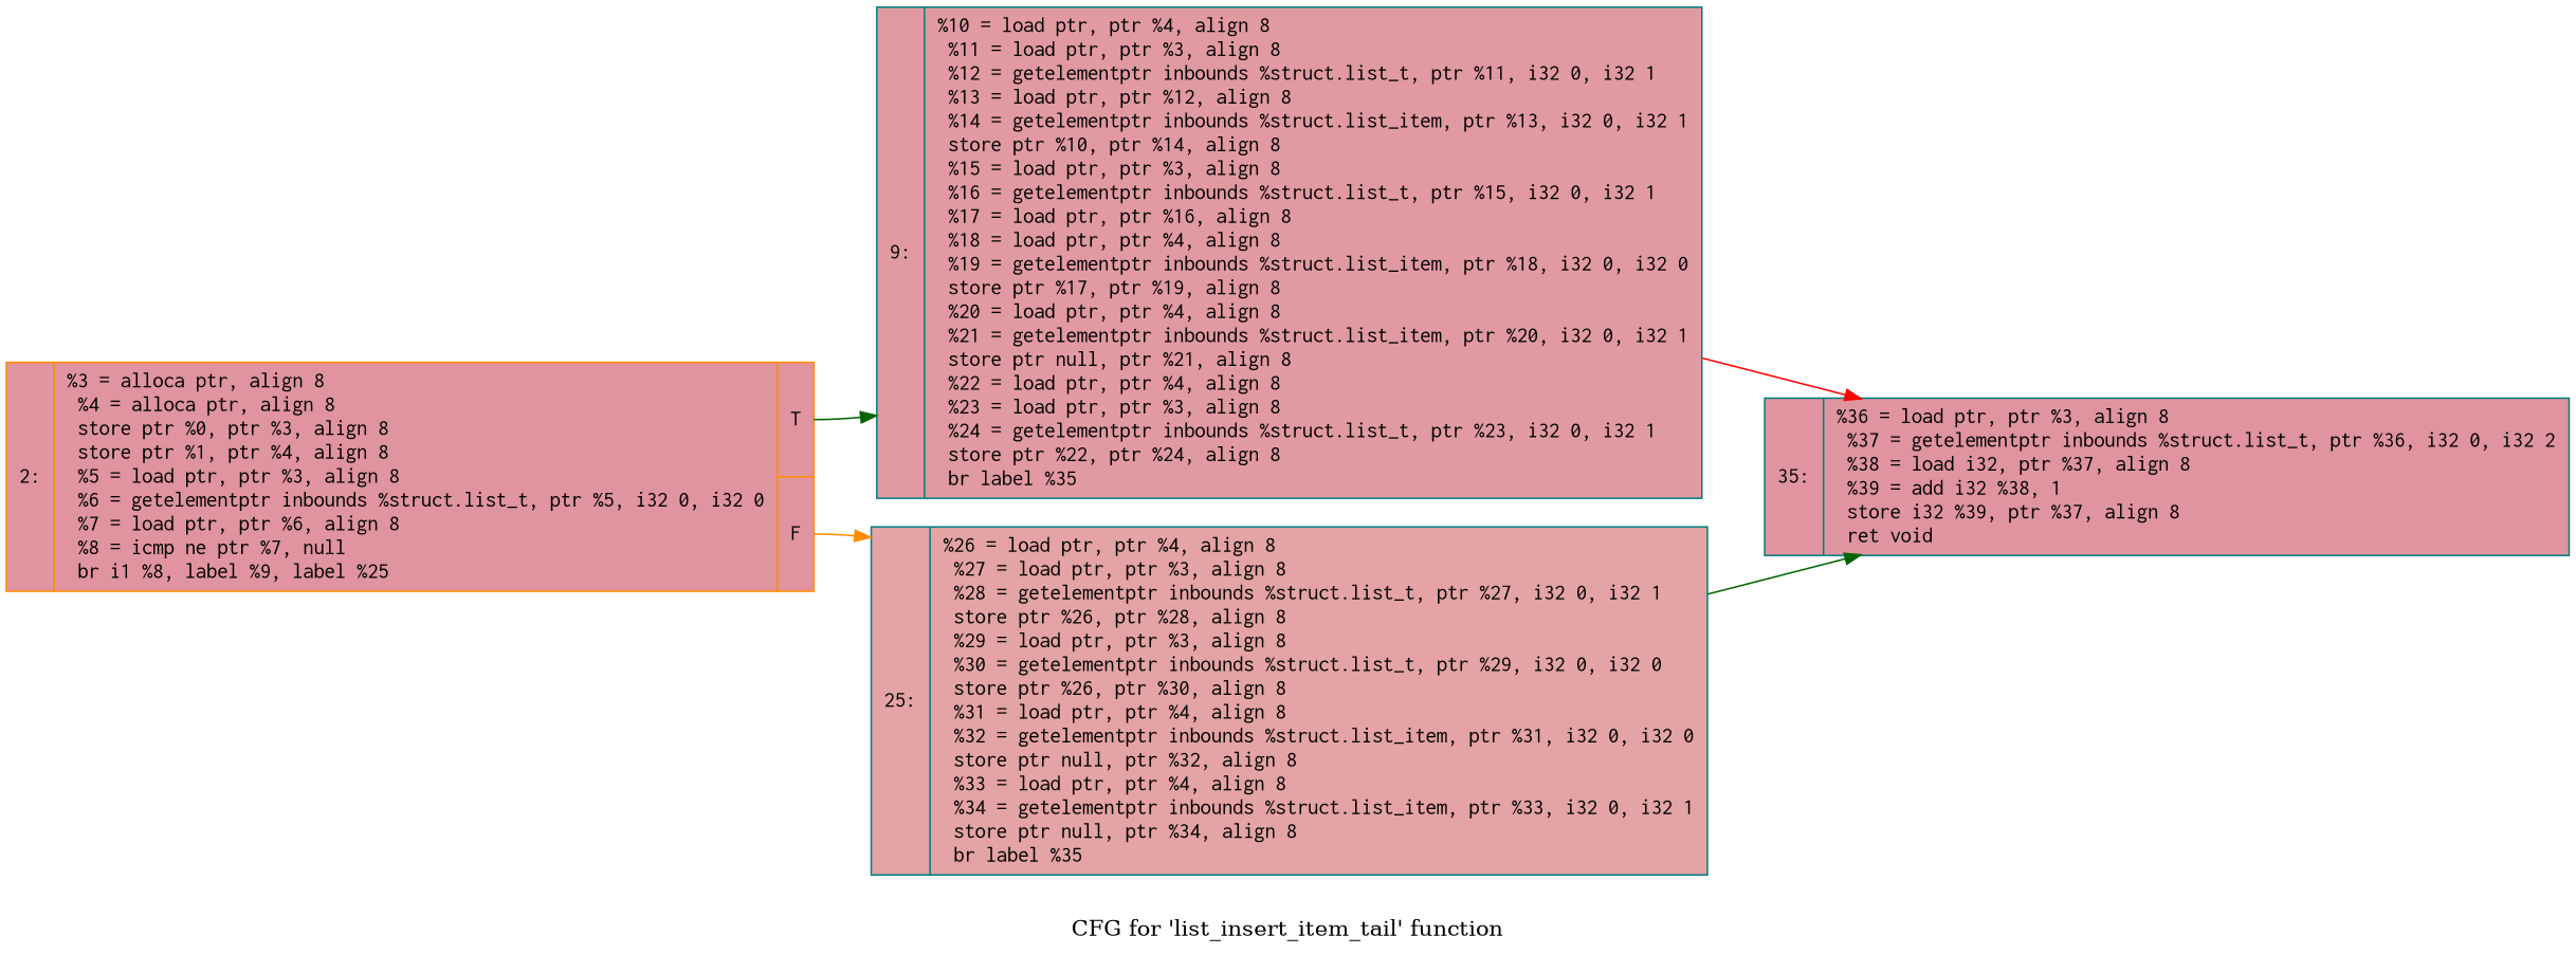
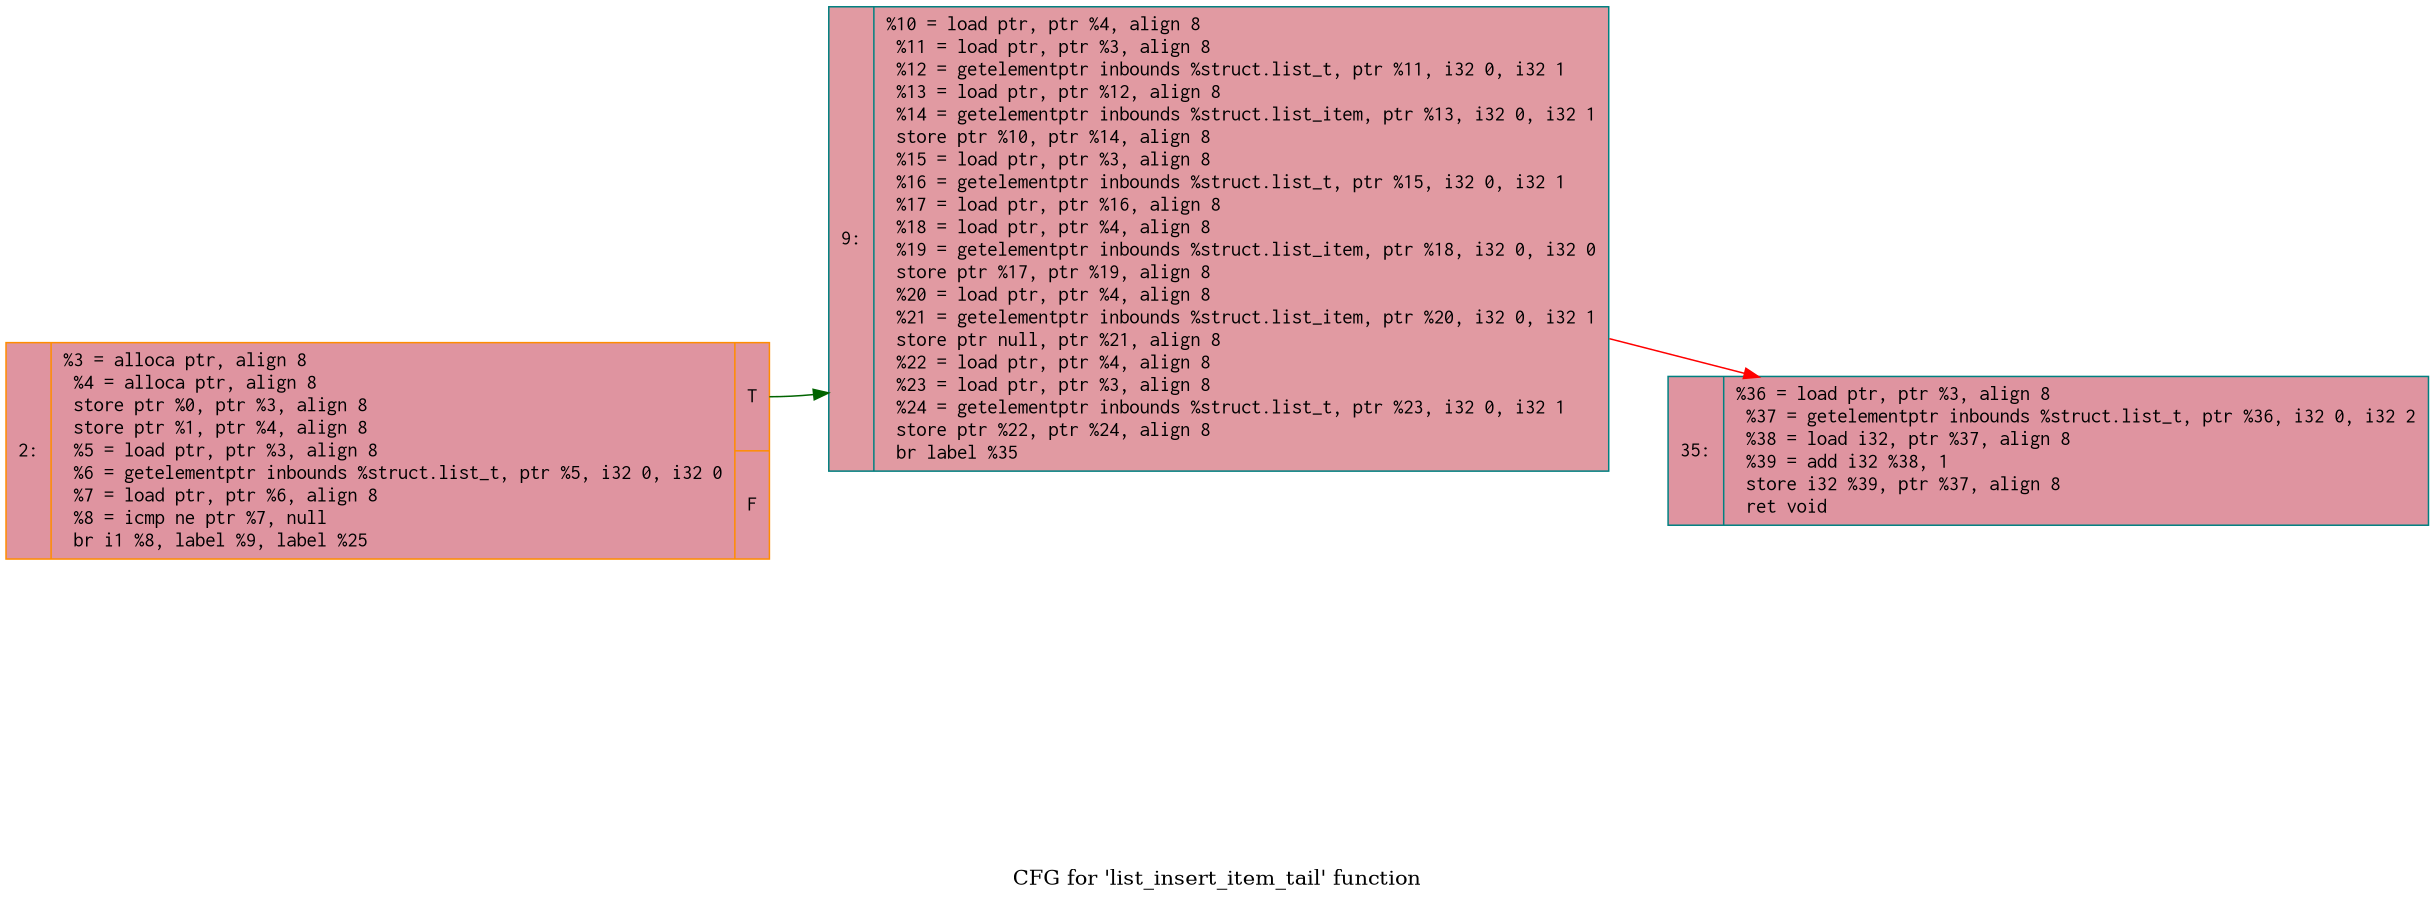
  digraph {
    label="CFG for 'list_insert_item_tail' function"
    rankdir=LR
    node [color=teal fillcolor="#b70d2870" fontname=Courier shape=record style=filled]
    edge [color=darkgreen]
    n1 [color=darkorange label="{2:\l|  %3 = alloca ptr, align 8\l  %4 = alloca ptr, align 8\l  store ptr %0, ptr %3, align 8\l  store ptr %1, ptr %4, align 8\l  %5 = load ptr, ptr %3, align 8\l  %6 = getelementptr inbounds %struct.list_t, ptr %5, i32 0, i32 0\l  %7 = load ptr, ptr %6, align 8\l  %8 = icmp ne ptr %7, null\l  br i1 %8, label %9, label %25\l|{<s0>T|<s1>F}}"]
    n2 [fillcolor="#bb1b2c70" label="{9:\l|  %10 = load ptr, ptr %4, align 8\l  %11 = load ptr, ptr %3, align 8\l  %12 = getelementptr inbounds %struct.list_t, ptr %11, i32 0, i32 1\l  %13 = load ptr, ptr %12, align 8\l  %14 = getelementptr inbounds %struct.list_item, ptr %13, i32 0, i32 1\l  store ptr %10, ptr %14, align 8\l  %15 = load ptr, ptr %3, align 8\l  %16 = getelementptr inbounds %struct.list_t, ptr %15, i32 0, i32 1\l  %17 = load ptr, ptr %16, align 8\l  %18 = load ptr, ptr %4, align 8\l  %19 = getelementptr inbounds %struct.list_item, ptr %18, i32 0, i32 0\l  store ptr %17, ptr %19, align 8\l  %20 = load ptr, ptr %4, align 8\l  %21 = getelementptr inbounds %struct.list_item, ptr %20, i32 0, i32 1\l  store ptr null, ptr %21, align 8\l  %22 = load ptr, ptr %4, align 8\l  %23 = load ptr, ptr %3, align 8\l  %24 = getelementptr inbounds %struct.list_t, ptr %23, i32 0, i32 1\l  store ptr %22, ptr %24, align 8\l  br label %35\l}"]
-   n3 [fillcolor="#c32e3170" label="{25:\l|  %26 = load ptr, ptr %4, align 8\l  %27 = load ptr, ptr %3, align 8\l  %28 = getelementptr inbounds %struct.list_t, ptr %27, i32 0, i32 1\l  store ptr %26, ptr %28, align 8\l  %29 = load ptr, ptr %3, align 8\l  %30 = getelementptr inbounds %struct.list_t, ptr %29, i32 0, i32 0\l  store ptr %26, ptr %30, align 8\l  %31 = load ptr, ptr %4, align 8\l  %32 = getelementptr inbounds %struct.list_item, ptr %31, i32 0, i32 0\l  store ptr null, ptr %32, align 8\l  %33 = load ptr, ptr %4, align 8\l  %34 = getelementptr inbounds %struct.list_item, ptr %33, i32 0, i32 1\l  store ptr null, ptr %34, align 8\l  br label %35\l}"]
    n4 [label="{35:\l|  %36 = load ptr, ptr %3, align 8\l  %37 = getelementptr inbounds %struct.list_t, ptr %36, i32 0, i32 2\l  %38 = load i32, ptr %37, align 8\l  %39 = add i32 %38, 1\l  store i32 %39, ptr %37, align 8\l  ret void\l}"]
    n1 -> n2 [tailport=s0]
-   n1 -> n3 [tailport=s1 color=darkorange]
    n2 -> n4 [color=red]
-   n3 -> n4
  }
